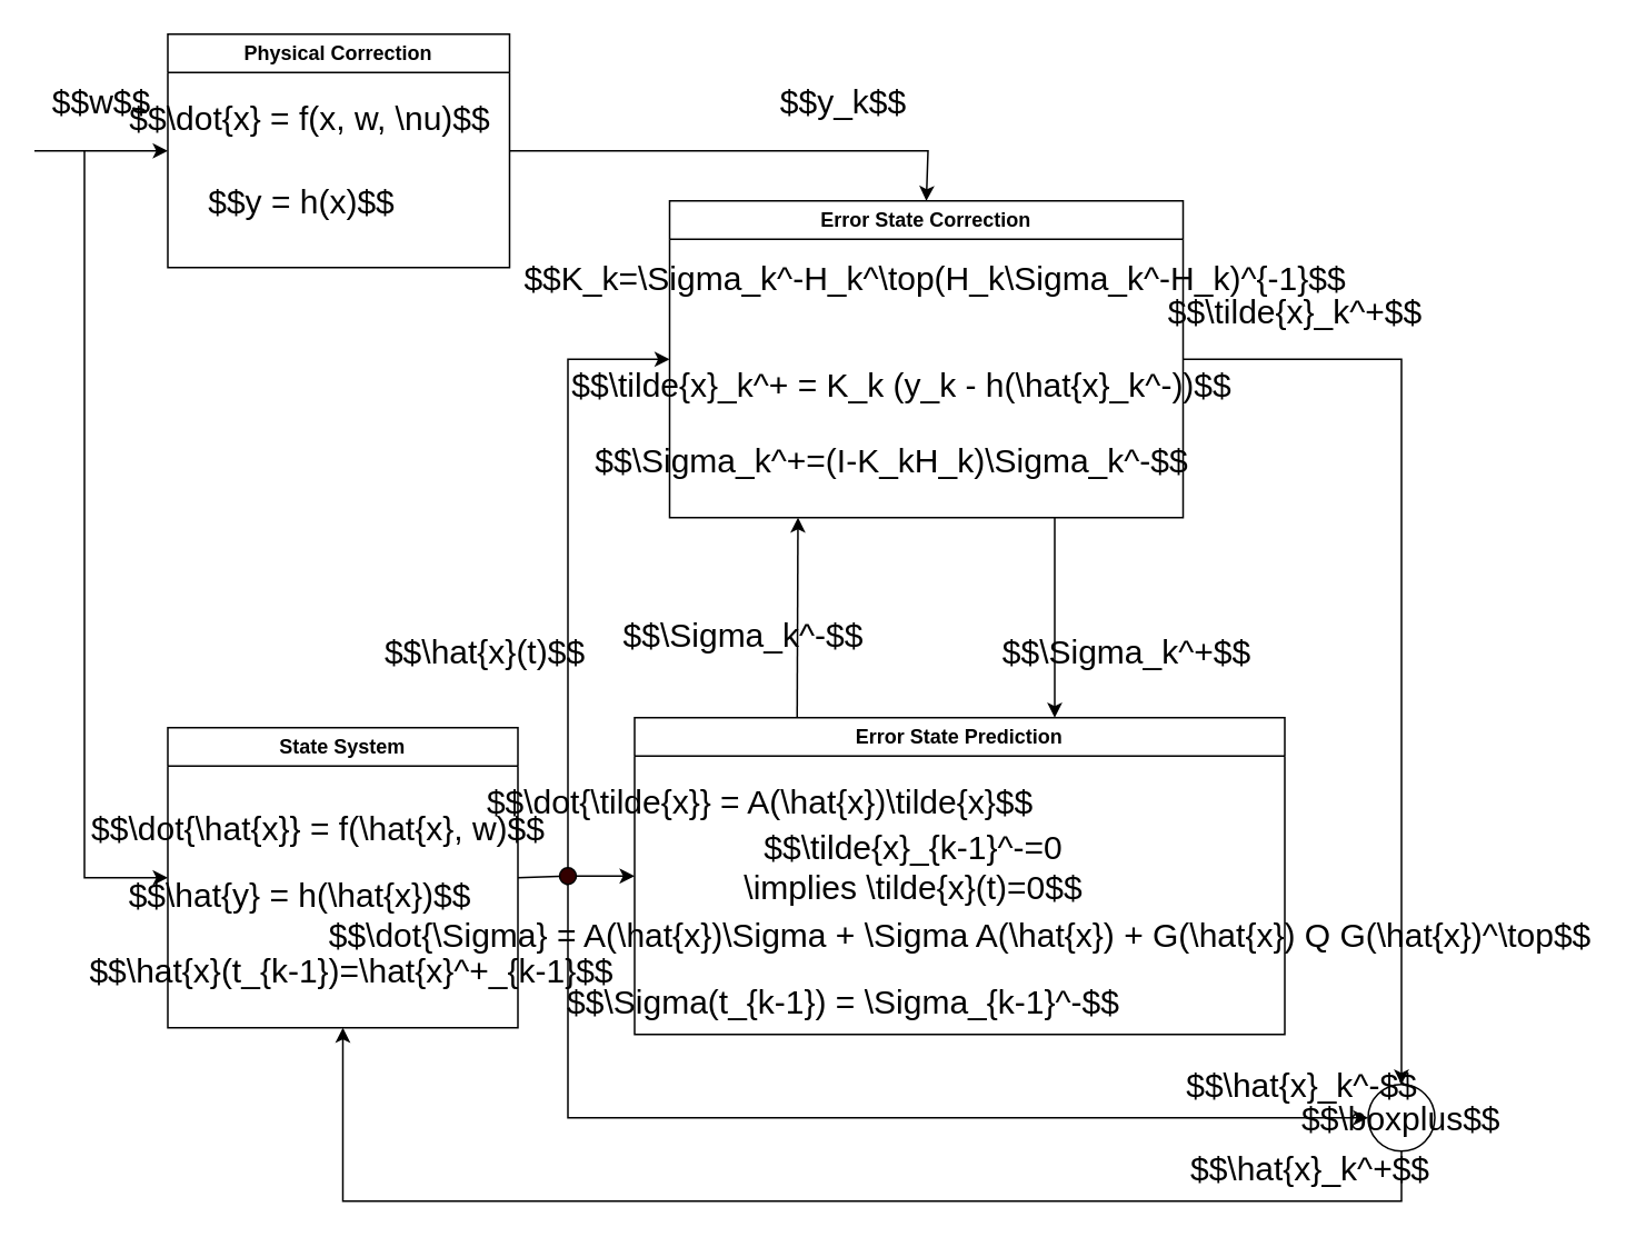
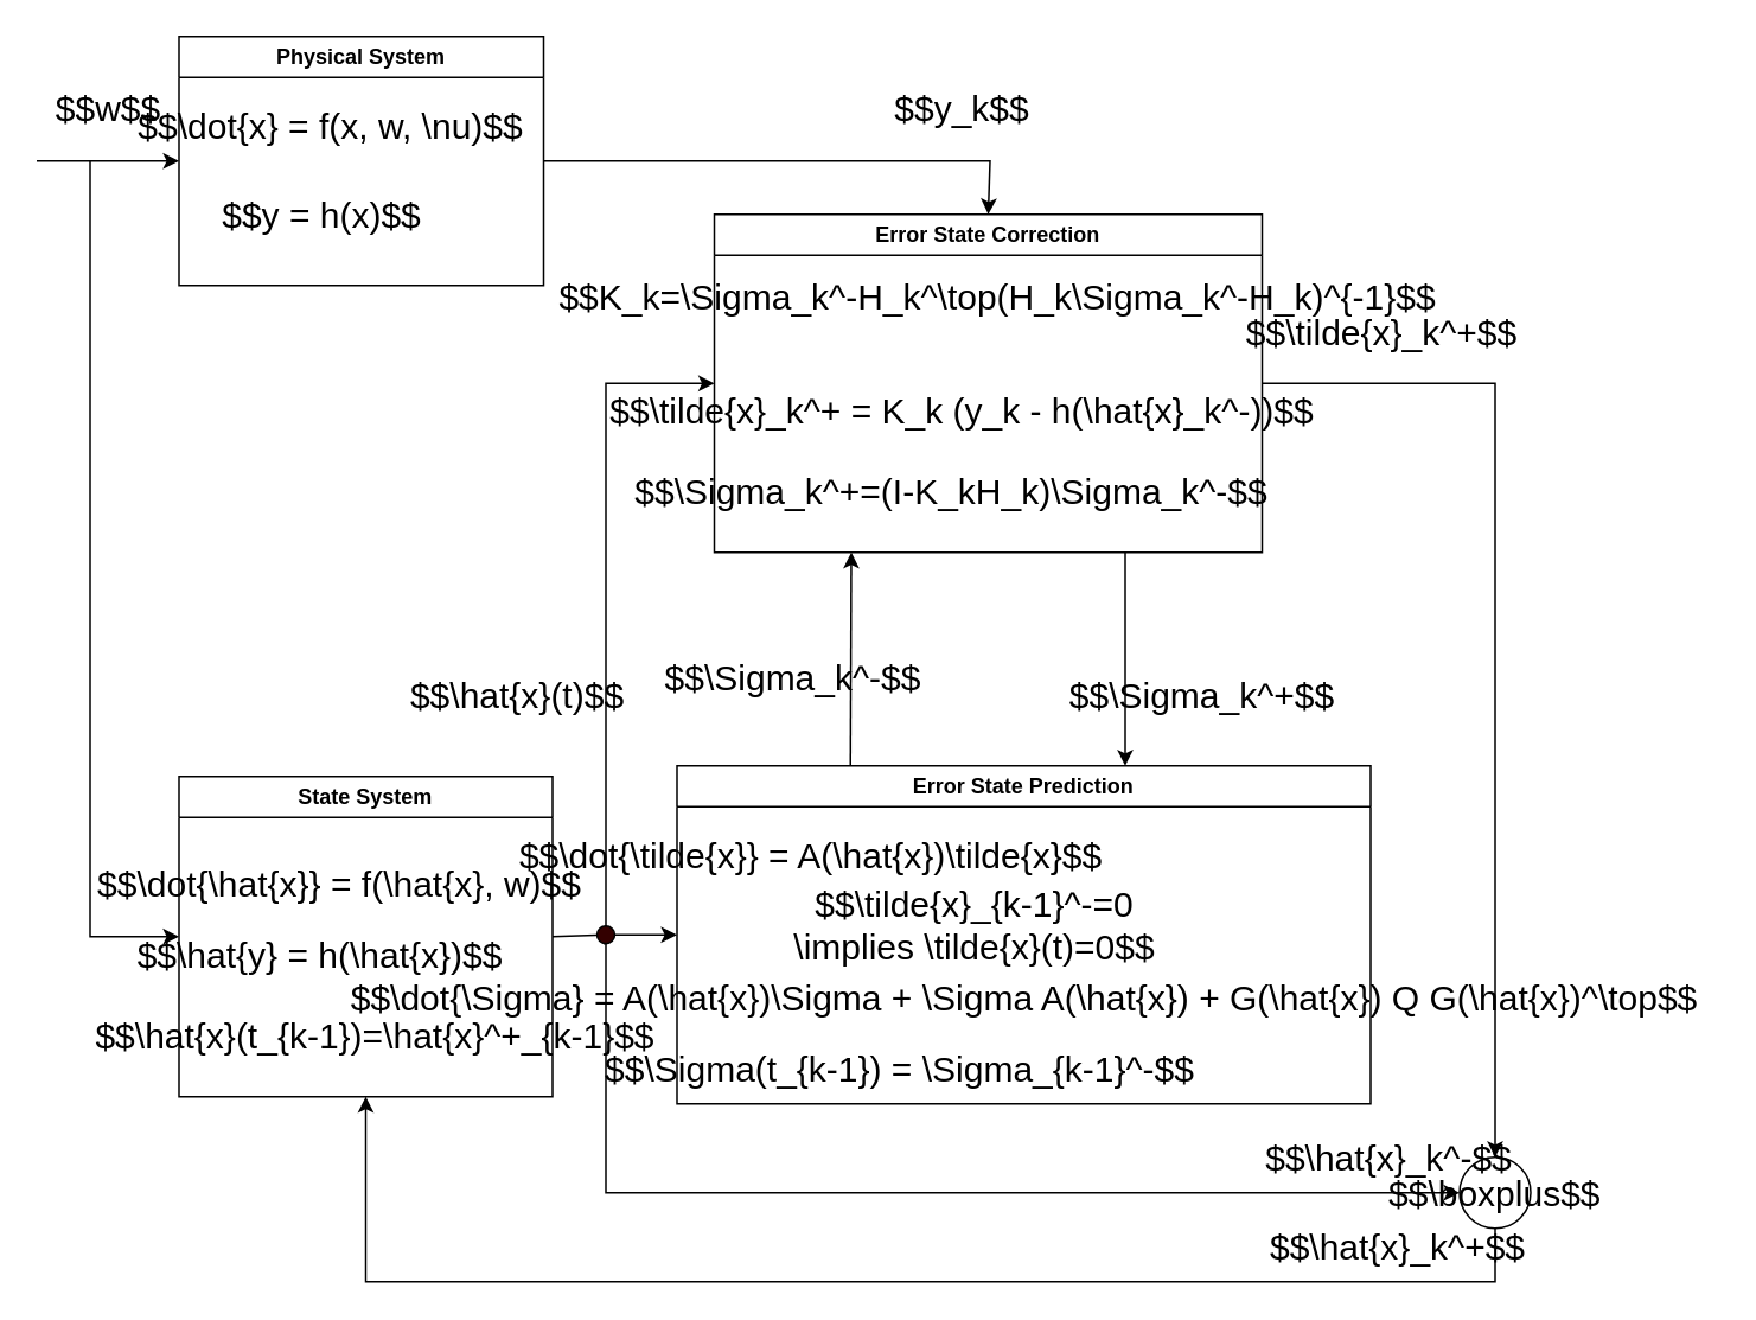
  <mxCell id="0" />
  <mxCell id="1" parent="0" />
- <mxCell id="2" value="Physical Correction" style="swimlane;whiteSpace=wrap;html=1;" parent="1" vertex="1"><mxGeometry x="100" y="20" width="205" height="140" as="geometry" /></mxCell>
+ <mxCell id="2" value="Physical System" style="swimlane;whiteSpace=wrap;html=1;" parent="1" vertex="1"><mxGeometry x="100" y="20" width="205" height="140" as="geometry" /></mxCell>
  <mxCell id="3" value="&lt;font style=&quot;font-size: 20px;&quot;&gt;$$y = h(x)$$&lt;/font&gt;" style="text;html=1;align=center;verticalAlign=middle;resizable=0;points=[];autosize=1;strokeColor=none;fillColor=none;" parent="2" vertex="1"><mxGeometry x="10" y="80" width="140" height="40" as="geometry" /></mxCell>
  <mxCell id="4" value="&lt;font style=&quot;font-size: 20px;&quot;&gt;$$\dot{x} = f(x, w, \nu)$$&lt;/font&gt;" style="text;html=1;align=center;verticalAlign=middle;resizable=0;points=[];autosize=1;strokeColor=none;fillColor=none;" parent="2" vertex="1"><mxGeometry x="-35" y="30" width="240" height="40" as="geometry" /></mxCell>
  <mxCell id="5" value="State System" style="swimlane;whiteSpace=wrap;html=1;" parent="1" vertex="1"><mxGeometry x="100" y="436" width="210" height="180" as="geometry" /></mxCell>
  <mxCell id="6" value="&lt;font style=&quot;font-size: 20px;&quot;&gt;$$\dot{\hat{x}} = f(\hat{x}, w)$$&lt;/font&gt;" style="text;html=1;align=center;verticalAlign=middle;resizable=0;points=[];autosize=1;strokeColor=none;fillColor=none;" parent="5" vertex="1"><mxGeometry x="-60" y="40" width="300" height="40" as="geometry" /></mxCell>
  <mxCell id="7" value="&lt;font style=&quot;font-size: 20px;&quot;&gt;$$\hat{y} = h(\hat{x})$$&lt;/font&gt;" style="text;html=1;align=center;verticalAlign=middle;resizable=0;points=[];autosize=1;strokeColor=none;fillColor=none;" parent="5" vertex="1"><mxGeometry x="-36" y="80" width="230" height="40" as="geometry" /></mxCell>
  <mxCell id="8" value="&lt;font style=&quot;font-size: 20px;&quot;&gt;$$\hat{x}(t_{k-1})=\hat{x}^+_{k-1}$$&lt;/font&gt;" style="text;html=1;align=center;verticalAlign=middle;resizable=0;points=[];autosize=1;strokeColor=none;fillColor=none;" parent="5" vertex="1"><mxGeometry x="-60" y="125" width="340" height="40" as="geometry" /></mxCell>
  <mxCell id="9" value="" style="endArrow=classic;html=1;rounded=0;fontSize=20;entryX=0;entryY=0.5;entryDx=0;entryDy=0;" parent="1" target="2" edge="1"><mxGeometry width="50" height="50" relative="1" as="geometry"><mxPoint x="20" y="90" as="sourcePoint" /><mxPoint x="100" y="110" as="targetPoint" /></mxGeometry></mxCell>
  <mxCell id="10" value="$$w$$" style="text;html=1;align=center;verticalAlign=middle;resizable=0;points=[];autosize=1;strokeColor=none;fillColor=none;fontSize=20;" parent="1" vertex="1"><mxGeometry x="20" y="40" width="80" height="40" as="geometry" /></mxCell>
  <mxCell id="11" value="" style="endArrow=classic;html=1;rounded=0;fontSize=20;entryX=0;entryY=0.5;entryDx=0;entryDy=0;" parent="1" target="5" edge="1"><mxGeometry width="50" height="50" relative="1" as="geometry"><mxPoint x="50" y="90" as="sourcePoint" /><mxPoint x="460" y="270" as="targetPoint" /><Array as="points"><mxPoint x="50" y="526" /></Array></mxGeometry></mxCell>
  <mxCell id="12" value="Error State Prediction" style="swimlane;whiteSpace=wrap;html=1;" parent="1" vertex="1"><mxGeometry x="380" y="430" width="390" height="190" as="geometry" /></mxCell>
  <mxCell id="13" value="&lt;font style=&quot;font-size: 20px;&quot;&gt;$$\dot{\tilde{x}} = A(\hat{x})\tilde{x}$$&lt;/font&gt;" style="text;html=1;align=center;verticalAlign=middle;resizable=0;points=[];autosize=1;strokeColor=none;fillColor=none;" parent="12" vertex="1"><mxGeometry x="-100" y="30" width="350" height="40" as="geometry" /></mxCell>
  <mxCell id="14" value="&lt;font style=&quot;font-size: 20px;&quot;&gt;$$\tilde{x}_{k-1}^-=0&lt;br&gt;\implies \tilde{x}(t)=0$$&lt;/font&gt;" style="text;html=1;align=center;verticalAlign=middle;resizable=0;points=[];autosize=1;strokeColor=none;fillColor=none;" parent="12" vertex="1"><mxGeometry x="52" y="59" width="230" height="60" as="geometry" /></mxCell>
  <mxCell id="15" value="&lt;span style=&quot;font-size: 20px;&quot;&gt;$$\dot{\Sigma} = A(\hat{x})\Sigma + \Sigma A(\hat{x}) + G(\hat{x}) Q G(\hat{x})^\top$$&lt;/span&gt;" style="text;html=1;align=center;verticalAlign=middle;resizable=0;points=[];autosize=1;strokeColor=none;fillColor=none;" parent="12" vertex="1"><mxGeometry x="-195" y="110" width="780" height="40" as="geometry" /></mxCell>
  <mxCell id="16" value="&lt;span style=&quot;font-size: 20px;&quot;&gt;$$\Sigma(t_{k-1}) = \Sigma_{k-1}^-$$&lt;/span&gt;" style="text;html=1;align=center;verticalAlign=middle;resizable=0;points=[];autosize=1;strokeColor=none;fillColor=none;" parent="12" vertex="1"><mxGeometry x="-50" y="150" width="350" height="40" as="geometry" /></mxCell>
  <mxCell id="17" value="" style="endArrow=classic;html=1;rounded=0;fontSize=20;entryX=0;entryY=0.5;entryDx=0;entryDy=0;exitX=1;exitY=0.5;exitDx=0;exitDy=0;" parent="1" source="5" target="12" edge="1"><mxGeometry width="50" height="50" relative="1" as="geometry"><mxPoint x="30" y="120" as="sourcePoint" /><mxPoint x="110" y="120" as="targetPoint" /><Array as="points"><mxPoint x="340" y="525" /></Array></mxGeometry></mxCell>
  <mxCell id="18" value="$$\hat{x}(t)$$" style="text;html=1;align=center;verticalAlign=middle;resizable=0;points=[];autosize=1;strokeColor=none;fillColor=none;fontSize=20;" parent="1" vertex="1"><mxGeometry x="220" y="370" width="140" height="40" as="geometry" /></mxCell>
  <mxCell id="19" value="Error State Correction" style="swimlane;whiteSpace=wrap;html=1;" parent="1" vertex="1"><mxGeometry x="401" y="120" width="308" height="190" as="geometry" /></mxCell>
  <mxCell id="20" value="&lt;span style=&quot;font-size: 20px;&quot;&gt;$$\Sigma_k^+=(I-K_kH_k)\Sigma_k^-$$&lt;/span&gt;" style="text;html=1;align=center;verticalAlign=middle;resizable=0;points=[];autosize=1;strokeColor=none;fillColor=none;" parent="19" vertex="1"><mxGeometry x="-57" y="135" width="380" height="40" as="geometry" /></mxCell>
  <mxCell id="21" value="&lt;font style=&quot;font-size: 20px;&quot;&gt;$$K_k=\Sigma_k^-H_k^\top(H_k\Sigma_k^-H_k)^{-1}$$&lt;/font&gt;" style="text;html=1;align=center;verticalAlign=middle;resizable=0;points=[];autosize=1;strokeColor=none;fillColor=none;" parent="19" vertex="1"><mxGeometry x="-101" y="26" width="520" height="40" as="geometry" /></mxCell>
  <mxCell id="22" value="&lt;font style=&quot;font-size: 20px;&quot;&gt;$$\tilde{x}_k^+ = K_k (y_k - h(\hat{x}_k^-))$$&lt;/font&gt;" style="text;html=1;align=center;verticalAlign=middle;resizable=0;points=[];autosize=1;strokeColor=none;fillColor=none;" parent="19" vertex="1"><mxGeometry x="-71" y="90" width="420" height="40" as="geometry" /></mxCell>
  <mxCell id="23" value="" style="endArrow=classic;html=1;rounded=0;fontSize=20;exitX=0.25;exitY=0;exitDx=0;exitDy=0;entryX=0.25;entryY=1;entryDx=0;entryDy=0;" parent="1" source="12" target="19" edge="1"><mxGeometry width="50" height="50" relative="1" as="geometry"><mxPoint x="760" y="232" as="sourcePoint" /><mxPoint x="822" y="232" as="targetPoint" /><Array as="points" /></mxGeometry></mxCell>
  <mxCell id="24" value="" style="endArrow=classic;html=1;rounded=0;fontSize=20;entryX=0;entryY=0.5;entryDx=0;entryDy=0;" parent="1" target="19" edge="1"><mxGeometry width="50" height="50" relative="1" as="geometry"><mxPoint x="340" y="524" as="sourcePoint" /><mxPoint x="380" y="260" as="targetPoint" /><Array as="points"><mxPoint x="340" y="215" /></Array></mxGeometry></mxCell>
  <mxCell id="25" value="$$\boxplus$$" style="ellipse;whiteSpace=wrap;html=1;fontSize=20;" parent="1" vertex="1"><mxGeometry x="820" y="650" width="40" height="40" as="geometry" /></mxCell>
  <mxCell id="26" value="" style="endArrow=classic;html=1;rounded=0;fontSize=20;exitX=1;exitY=0.5;exitDx=0;exitDy=0;entryX=0.5;entryY=0;entryDx=0;entryDy=0;" parent="1" source="19" target="25" edge="1"><mxGeometry width="50" height="50" relative="1" as="geometry"><mxPoint x="1170" y="240" as="sourcePoint" /><mxPoint x="1190" y="410" as="targetPoint" /><Array as="points"><mxPoint x="840" y="215" /></Array></mxGeometry></mxCell>
  <mxCell id="27" value="" style="endArrow=classic;html=1;rounded=0;fontSize=20;exitX=0.5;exitY=1;exitDx=0;exitDy=0;entryX=0.5;entryY=1;entryDx=0;entryDy=0;" parent="1" source="25" target="5" edge="1"><mxGeometry width="50" height="50" relative="1" as="geometry"><mxPoint x="870" y="140" as="sourcePoint" /><mxPoint x="730" y="750" as="targetPoint" /><Array as="points"><mxPoint x="840" y="720" /><mxPoint x="205" y="720" /></Array></mxGeometry></mxCell>
  <mxCell id="28" value="" style="endArrow=classic;html=1;rounded=0;fontSize=20;entryX=0;entryY=0.5;entryDx=0;entryDy=0;" parent="1" target="25" edge="1"><mxGeometry width="50" height="50" relative="1" as="geometry"><mxPoint x="340" y="526" as="sourcePoint" /><mxPoint x="1260" y="440" as="targetPoint" /><Array as="points"><mxPoint x="340" y="670" /></Array></mxGeometry></mxCell>
  <mxCell id="29" value="$$\tilde{x}_k^+$$" style="text;html=1;align=center;verticalAlign=middle;resizable=0;points=[];autosize=1;strokeColor=none;fillColor=none;fontSize=20;" parent="1" vertex="1"><mxGeometry x="686" y="166" width="180" height="40" as="geometry" /></mxCell>
  <mxCell id="30" value="$$\hat{x}_k^+$$" style="text;html=1;align=center;verticalAlign=middle;resizable=0;points=[];autosize=1;strokeColor=none;fillColor=none;fontSize=20;" parent="1" vertex="1"><mxGeometry x="700" y="680" width="170" height="40" as="geometry" /></mxCell>
  <mxCell id="31" value="$$\hat{x}_k^-$$" style="text;html=1;align=center;verticalAlign=middle;resizable=0;points=[];autosize=1;strokeColor=none;fillColor=none;fontSize=20;" parent="1" vertex="1"><mxGeometry x="700" y="630" width="160" height="40" as="geometry" /></mxCell>
  <mxCell id="32" value="" style="endArrow=classic;html=1;rounded=0;fontSize=20;entryX=0.5;entryY=0;entryDx=0;entryDy=0;exitX=1;exitY=0.5;exitDx=0;exitDy=0;" parent="1" source="2" target="19" edge="1"><mxGeometry width="50" height="50" relative="1" as="geometry"><mxPoint x="310" y="100" as="sourcePoint" /><mxPoint x="380" y="260" as="targetPoint" /><Array as="points"><mxPoint x="556" y="90" /></Array></mxGeometry></mxCell>
- <mxCell id="33" value="$$y_k$$" style="text;html=1;align=center;verticalAlign=middle;resizable=0;points=[];autosize=1;strokeColor=none;fillColor=none;fontSize=20;" parent="1" vertex="1"><mxGeometry x="455" y="40" width="100" height="40" as="geometry" /></mxCell>
+ <mxCell id="33" value="$$y_k$$" style="text;html=1;align=center;verticalAlign=middle;resizable=0;points=[];autosize=1;strokeColor=none;fillColor=none;fontSize=20;" parent="1" vertex="1"><mxGeometry x="490" y="40" width="100" height="40" as="geometry" /></mxCell>
  <mxCell id="34" value="$$\Sigma_k^-$$" style="text;html=1;align=center;verticalAlign=middle;resizable=0;points=[];autosize=1;strokeColor=none;fillColor=none;fontSize=20;" parent="1" vertex="1"><mxGeometry x="360" y="360" width="170" height="40" as="geometry" /></mxCell>
  <mxCell id="35" value="" style="endArrow=none;html=1;rounded=0;fontSize=20;entryX=0.75;entryY=1;entryDx=0;entryDy=0;endFill=0;startArrow=classic;startFill=1;" parent="1" target="19" edge="1"><mxGeometry width="50" height="50" relative="1" as="geometry"><mxPoint x="632" y="430" as="sourcePoint" /><mxPoint x="824" y="303" as="targetPoint" /><Array as="points"><mxPoint x="632" y="370" /></Array></mxGeometry></mxCell>
  <mxCell id="36" value="$$\Sigma_k^+$$" style="text;html=1;align=center;verticalAlign=middle;resizable=0;points=[];autosize=1;strokeColor=none;fillColor=none;fontSize=20;" parent="1" vertex="1"><mxGeometry x="590" y="370" width="170" height="40" as="geometry" /></mxCell>
  <mxCell id="37" value="" style="ellipse;whiteSpace=wrap;html=1;fontSize=20;fillColor=#330000;" parent="1" vertex="1"><mxGeometry x="335" y="520" width="10" height="10" as="geometry" /></mxCell>
